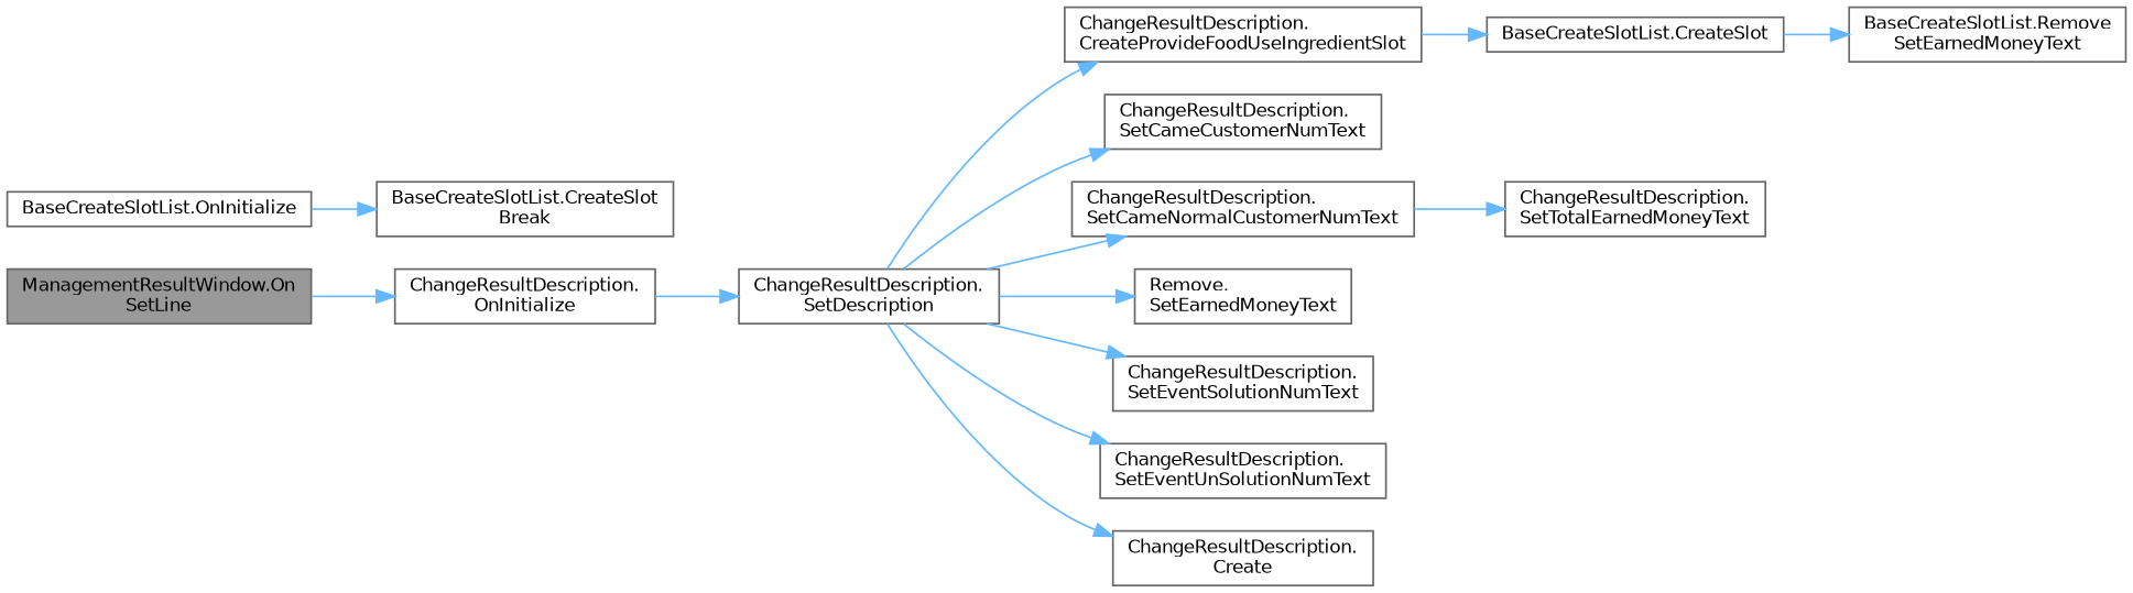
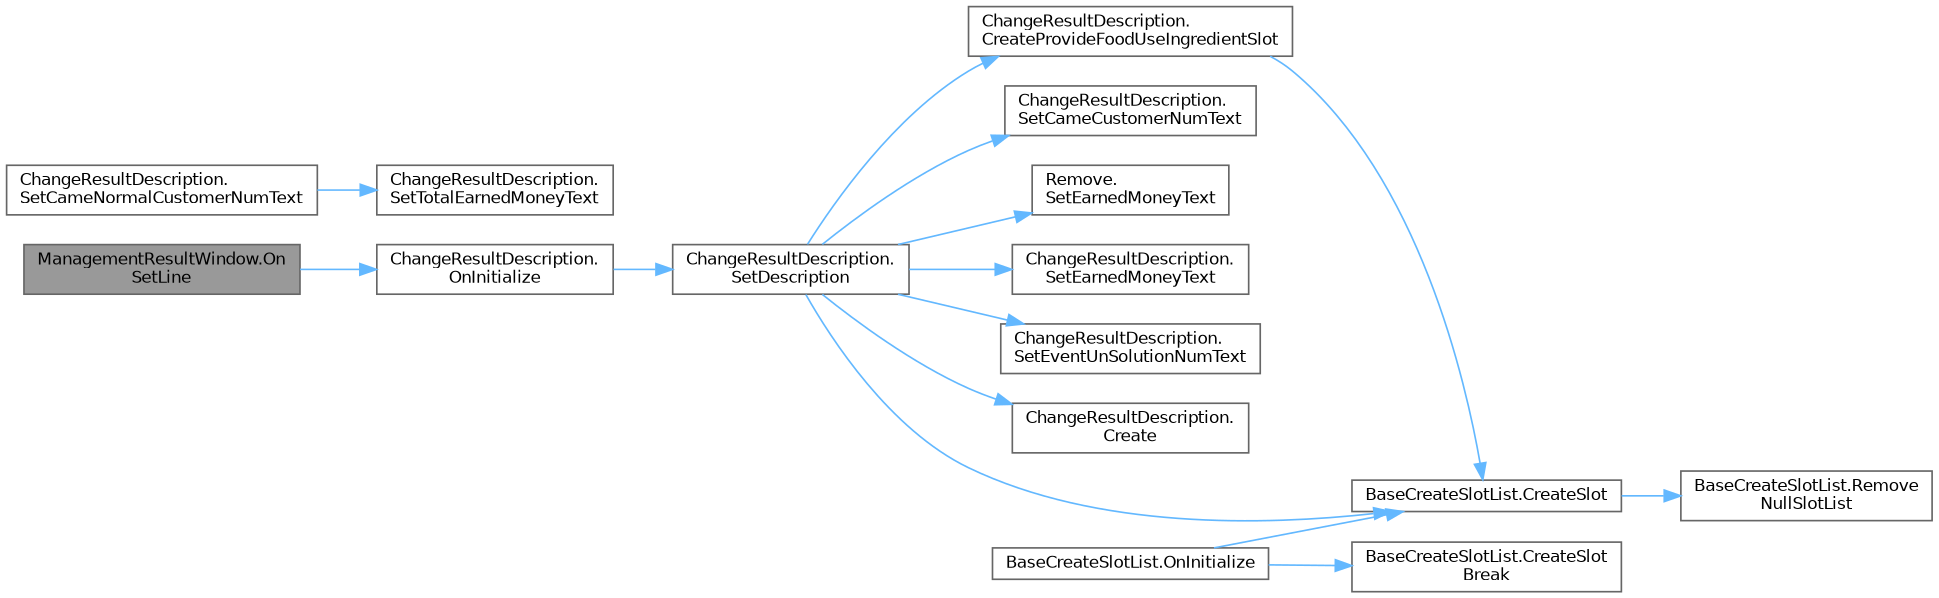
  digraph {
    fontname="DejaVu Sans"
    rankdir=LR
    node [color=grey40 fillcolor=white fontname="DejaVu Sans" fontsize=10 shape=box style=filled]
    edge [color=steelblue1 fontname="DejaVu Sans" fontsize=10 labelfontname=Helvetica labelfontsize=10 style=solid]
    n1 [color=gray40 fillcolor=grey60 fontcolor=black height=0.2 label="ManagementResultWindow.On\lSetLine" width=0.4]
    n2 [height=0.2 label="ChangeResultDescription.\lOnInitialize" width=0.4]
    n3 [height=0.2 label="ChangeResultDescription.\lSetDescription" width=0.4]
    n4 [height=0.2 label="ChangeResultDescription.\lCreateProvideFoodUseIngredientSlot" width=0.4]
    n5 [height=0.2 label="ChangeResultDescription.\lSetCameCustomerNumText" width=0.4]
    n6 [height=0.2 label="ChangeResultDescription.\lSetCameNormalCustomerNumText" width=0.4]
    n7 [height=0.2 label="Remove.\lSetEarnedMoneyText" width=0.4]
-   n8 [height=0.2 label="ChangeResultDescription.\lSetEventSolutionNumText" width=0.4]
+   n8 [height=0.2 label="ChangeResultDescription.\lSetEarnedMoneyText" width=0.4]
    n9 [height=0.2 label="ChangeResultDescription.\lSetEventUnSolutionNumText" width=0.4]
    n10 [height=0.2 label="ChangeResultDescription.\lCreate" width=0.4]
    n11 [height=0.2 label="BaseCreateSlotList.CreateSlot" width=0.4]
    n12 [height=0.2 label="ChangeResultDescription.\lSetTotalEarnedMoneyText" width=0.4]
    n13 [height=0.2 label="BaseCreateSlotList.OnInitialize" width=0.4]
    n14 [height=0.2 label="BaseCreateSlotList.CreateSlot\lBreak" width=0.4]
-   n15 [height=0.2 label="BaseCreateSlotList.Remove\lSetEarnedMoneyText" width=0.4]
+   n15 [height=0.2 label="BaseCreateSlotList.Remove\lNullSlotList" width=0.4]
    n1 -> n2
    n2 -> n3
    n3 -> n4
    n3 -> n5
-   n3 -> n6
+   n3 -> n11
    n3 -> n7
    n3 -> n8
    n3 -> n9
    n3 -> n10
    n4 -> n11
    n6 -> n12
    n11 -> n15
+   n13 -> n11
    n13 -> n14
  }
